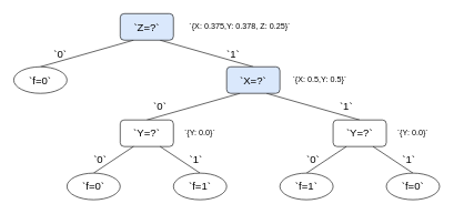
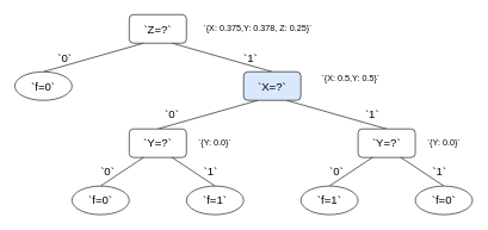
  <mxCell id="0" />
  <mxCell id="1" parent="0" />
  <mxCell id="2" style="rounded=0;orthogonalLoop=1;jettySize=auto;html=1;endArrow=none;endFill=0;exitX=0.25;exitY=1;exitDx=0;exitDy=0;" edge="1" parent="1" source="4"><mxGeometry relative="1" as="geometry"><mxPoint x="60" y="100" as="targetPoint" /><mxPoint x="220" y="90" as="sourcePoint" /></mxGeometry></mxCell>
  <mxCell id="3" style="edgeStyle=none;rounded=0;orthogonalLoop=1;jettySize=auto;html=1;exitX=0.75;exitY=1;exitDx=0;exitDy=0;endArrow=none;endFill=0;" edge="1" parent="1" source="4"><mxGeometry relative="1" as="geometry"><mxPoint x="380" y="100" as="targetPoint" /><mxPoint x="200" y="60" as="sourcePoint" /></mxGeometry></mxCell>
- <mxCell id="4" value="&lt;font style=&quot;font-size: 16px&quot;&gt;`Z=?`&lt;/font&gt;" style="rounded=1;whiteSpace=wrap;html=1;fillColor=#dae8fc;" vertex="1" parent="1"><mxGeometry x="180" y="20" width="80" height="40" as="geometry" /></mxCell>
+ <mxCell id="4" value="&lt;font style=&quot;font-size: 16px&quot;&gt;`Z=?`&lt;/font&gt;" style="rounded=1;whiteSpace=wrap;html=1;" vertex="1" parent="1"><mxGeometry x="180" y="20" width="80" height="40" as="geometry" /></mxCell>
  <mxCell id="5" value="&lt;font style=&quot;font-size: 16px&quot;&gt;`0`&lt;/font&gt;" style="text;html=1;strokeColor=none;fillColor=none;align=center;verticalAlign=middle;whiteSpace=wrap;rounded=0;" vertex="1" parent="1"><mxGeometry x="70" y="70" width="40" height="20" as="geometry" /></mxCell>
  <mxCell id="6" value="&lt;font style=&quot;font-size: 16px&quot;&gt;`1`&lt;/font&gt;" style="text;html=1;strokeColor=none;fillColor=none;align=center;verticalAlign=middle;whiteSpace=wrap;rounded=0;" vertex="1" parent="1"><mxGeometry x="330" y="70" width="40" height="20" as="geometry" /></mxCell>
  <mxCell id="7" value="&lt;font style=&quot;font-size: 16px&quot;&gt;`f=0`&lt;/font&gt;" style="ellipse;whiteSpace=wrap;html=1;" vertex="1" parent="1"><mxGeometry x="20" y="100" width="80" height="40" as="geometry" /></mxCell>
  <mxCell id="8" style="edgeStyle=none;rounded=0;orthogonalLoop=1;jettySize=auto;html=1;exitX=0.25;exitY=1;exitDx=0;exitDy=0;endArrow=none;endFill=0;" edge="1" parent="1" source="10"><mxGeometry relative="1" as="geometry"><mxPoint x="220" y="180" as="targetPoint" /></mxGeometry></mxCell>
  <mxCell id="9" style="edgeStyle=none;rounded=0;orthogonalLoop=1;jettySize=auto;html=1;exitX=0.75;exitY=1;exitDx=0;exitDy=0;endArrow=none;endFill=0;" edge="1" parent="1" source="10"><mxGeometry relative="1" as="geometry"><mxPoint x="540" y="180" as="targetPoint" /></mxGeometry></mxCell>
  <mxCell id="10" value="&lt;font style=&quot;font-size: 16px&quot;&gt;`X=?`&lt;/font&gt;" style="rounded=1;whiteSpace=wrap;html=1;fillColor=#dae8fc;" vertex="1" parent="1"><mxGeometry x="340" y="100" width="80" height="40" as="geometry" /></mxCell>
  <mxCell id="11" value="&lt;font style=&quot;font-size: 16px&quot;&gt;`Y=?`&lt;/font&gt;" style="rounded=1;whiteSpace=wrap;html=1;" vertex="1" parent="1"><mxGeometry x="180" y="180" width="80" height="40" as="geometry" /></mxCell>
  <mxCell id="12" value="&lt;font style=&quot;font-size: 16px&quot;&gt;`0`&lt;/font&gt;" style="text;html=1;strokeColor=none;fillColor=none;align=center;verticalAlign=middle;whiteSpace=wrap;rounded=0;" vertex="1" parent="1"><mxGeometry x="220" y="150" width="40" height="20" as="geometry" /></mxCell>
  <mxCell id="13" value="&lt;font style=&quot;font-size: 16px&quot;&gt;`1`&lt;/font&gt;" style="text;html=1;strokeColor=none;fillColor=none;align=center;verticalAlign=middle;whiteSpace=wrap;rounded=0;" vertex="1" parent="1"><mxGeometry x="500" y="150" width="40" height="20" as="geometry" /></mxCell>
  <mxCell id="14" style="rounded=0;orthogonalLoop=1;jettySize=auto;html=1;endArrow=none;endFill=0;exitX=0.25;exitY=1;exitDx=0;exitDy=0;entryX=0.5;entryY=0;entryDx=0;entryDy=0;" edge="1" parent="1" source="11" target="16"><mxGeometry relative="1" as="geometry"><mxPoint x="70" y="260" as="targetPoint" /><mxPoint x="180" y="260" as="sourcePoint" /></mxGeometry></mxCell>
  <mxCell id="15" value="&lt;font style=&quot;font-size: 16px&quot;&gt;`0`&lt;/font&gt;" style="text;html=1;strokeColor=none;fillColor=none;align=center;verticalAlign=middle;whiteSpace=wrap;rounded=0;" vertex="1" parent="1"><mxGeometry x="130" y="230" width="40" height="20" as="geometry" /></mxCell>
  <mxCell id="16" value="&lt;font style=&quot;font-size: 16px&quot;&gt;`f=0`&lt;/font&gt;" style="ellipse;whiteSpace=wrap;html=1;" vertex="1" parent="1"><mxGeometry x="100" y="260" width="80" height="40" as="geometry" /></mxCell>
  <mxCell id="17" style="rounded=0;orthogonalLoop=1;jettySize=auto;html=1;endArrow=none;endFill=0;exitX=0.75;exitY=1;exitDx=0;exitDy=0;entryX=0.5;entryY=0;entryDx=0;entryDy=0;" edge="1" parent="1" source="11" target="19"><mxGeometry relative="1" as="geometry"><mxPoint x="230" y="260" as="targetPoint" /><mxPoint x="360" y="220" as="sourcePoint" /></mxGeometry></mxCell>
  <mxCell id="18" value="&lt;font style=&quot;font-size: 16px&quot;&gt;`1`&lt;/font&gt;" style="text;html=1;strokeColor=none;fillColor=none;align=center;verticalAlign=middle;whiteSpace=wrap;rounded=0;" vertex="1" parent="1"><mxGeometry x="274" y="230" width="40" height="20" as="geometry" /></mxCell>
  <mxCell id="19" value="&lt;font style=&quot;font-size: 16px&quot;&gt;`f=1`&lt;/font&gt;" style="ellipse;whiteSpace=wrap;html=1;" vertex="1" parent="1"><mxGeometry x="260" y="260" width="80" height="40" as="geometry" /></mxCell>
  <mxCell id="20" value="&lt;font style=&quot;font-size: 16px&quot;&gt;`Y=?`&lt;/font&gt;" style="rounded=1;whiteSpace=wrap;html=1;" vertex="1" parent="1"><mxGeometry x="500" y="180" width="80" height="40" as="geometry" /></mxCell>
  <mxCell id="21" style="rounded=0;orthogonalLoop=1;jettySize=auto;html=1;endArrow=none;endFill=0;exitX=0.25;exitY=1;exitDx=0;exitDy=0;entryX=0.5;entryY=0;entryDx=0;entryDy=0;" edge="1" parent="1" source="20" target="23"><mxGeometry relative="1" as="geometry"><mxPoint x="390" y="260" as="targetPoint" /><mxPoint x="500" y="260" as="sourcePoint" /></mxGeometry></mxCell>
  <mxCell id="22" value="&lt;font style=&quot;font-size: 16px&quot;&gt;`0`&lt;/font&gt;" style="text;html=1;strokeColor=none;fillColor=none;align=center;verticalAlign=middle;whiteSpace=wrap;rounded=0;" vertex="1" parent="1"><mxGeometry x="450" y="230" width="40" height="20" as="geometry" /></mxCell>
  <mxCell id="23" value="&lt;font style=&quot;font-size: 16px&quot;&gt;`f=1`&lt;/font&gt;" style="ellipse;whiteSpace=wrap;html=1;" vertex="1" parent="1"><mxGeometry x="420" y="260" width="80" height="40" as="geometry" /></mxCell>
  <mxCell id="24" style="rounded=0;orthogonalLoop=1;jettySize=auto;html=1;endArrow=none;endFill=0;exitX=0.75;exitY=1;exitDx=0;exitDy=0;entryX=0.5;entryY=0;entryDx=0;entryDy=0;" edge="1" parent="1" source="20" target="26"><mxGeometry relative="1" as="geometry"><mxPoint x="550" y="260" as="targetPoint" /><mxPoint x="680" y="220" as="sourcePoint" /></mxGeometry></mxCell>
  <mxCell id="25" value="&lt;font style=&quot;font-size: 16px&quot;&gt;`1`&lt;/font&gt;" style="text;html=1;strokeColor=none;fillColor=none;align=center;verticalAlign=middle;whiteSpace=wrap;rounded=0;" vertex="1" parent="1"><mxGeometry x="594" y="230" width="40" height="20" as="geometry" /></mxCell>
  <mxCell id="26" value="&lt;font style=&quot;font-size: 16px&quot;&gt;`f=0`&lt;/font&gt;" style="ellipse;whiteSpace=wrap;html=1;" vertex="1" parent="1"><mxGeometry x="580" y="260" width="80" height="40" as="geometry" /></mxCell>
  <mxCell id="27" value="&lt;font style=&quot;font-size: 12px&quot;&gt;`{X: 0.375,Y: 0.378, Z: 0.25}`&lt;/font&gt;" style="text;html=1;strokeColor=none;fillColor=none;align=center;verticalAlign=middle;whiteSpace=wrap;rounded=0;" vertex="1" parent="1"><mxGeometry x="260" y="30" width="200" height="20" as="geometry" /></mxCell>
- <mxCell id="28" value="&lt;font style=&quot;font-size: 12px&quot;&gt;`{X: 0.5,Y: 0.5}`&lt;/font&gt;" style="text;html=1;strokeColor=none;fillColor=none;align=center;verticalAlign=middle;whiteSpace=wrap;rounded=0;" vertex="1" parent="1"><mxGeometry x="420" y="110" width="120" height="20" as="geometry" /></mxCell>
+ <mxCell id="28" value="&lt;font style=&quot;font-size: 12px&quot;&gt;`{X: 0.5,Y: 0.5}`&lt;/font&gt;" style="text;html=1;strokeColor=none;fillColor=none;align=center;verticalAlign=middle;whiteSpace=wrap;rounded=0;" vertex="1" parent="1"><mxGeometry x="430" y="100" width="120" height="20" as="geometry" /></mxCell>
  <mxCell id="29" value="&lt;font style=&quot;font-size: 12px&quot;&gt;`{Y: 0.0}`&lt;/font&gt;" style="text;html=1;strokeColor=none;fillColor=none;align=center;verticalAlign=middle;whiteSpace=wrap;rounded=0;" vertex="1" parent="1"><mxGeometry x="260" y="190" width="80" height="20" as="geometry" /></mxCell>
  <mxCell id="30" value="&lt;font style=&quot;font-size: 12px&quot;&gt;`{Y: 0.0}`&lt;/font&gt;" style="text;html=1;strokeColor=none;fillColor=none;align=center;verticalAlign=middle;whiteSpace=wrap;rounded=0;" vertex="1" parent="1"><mxGeometry x="580" y="190" width="80" height="20" as="geometry" /></mxCell>
